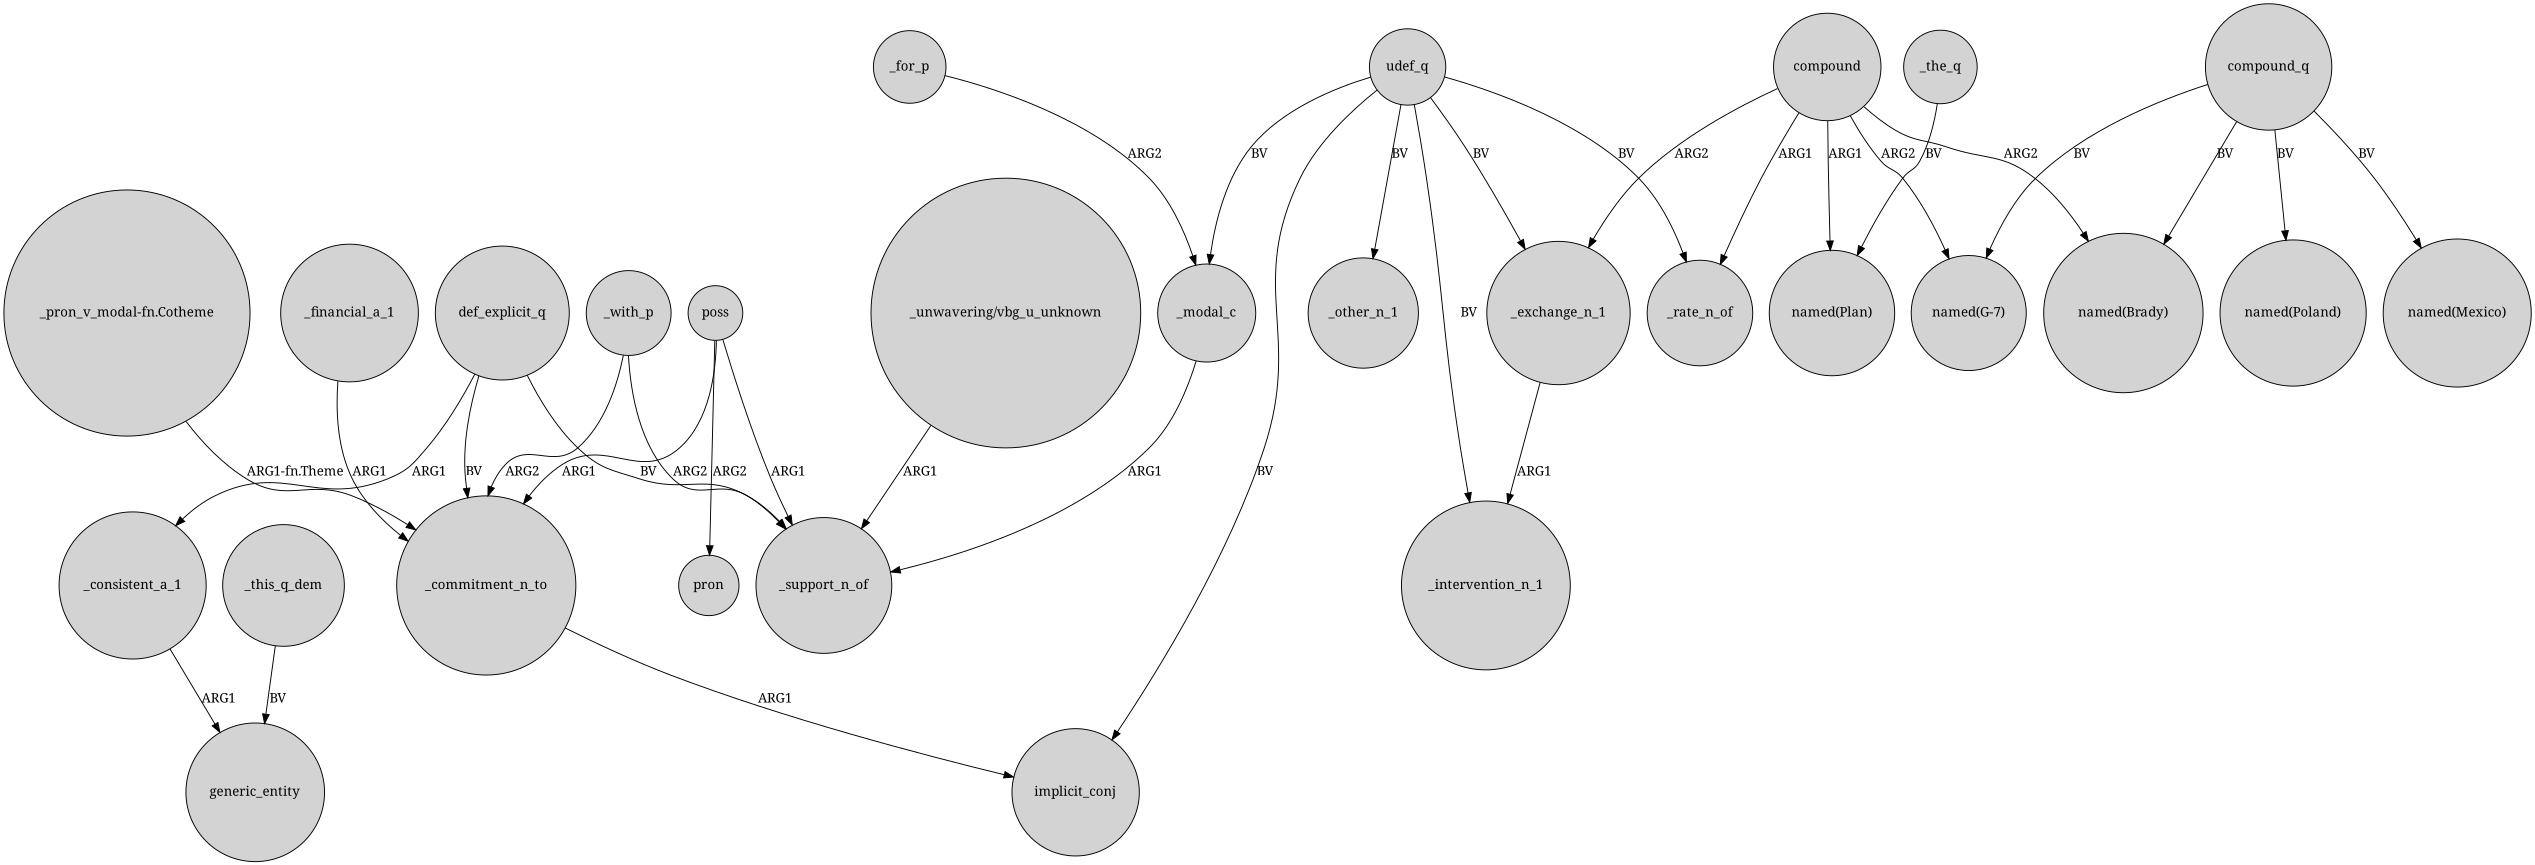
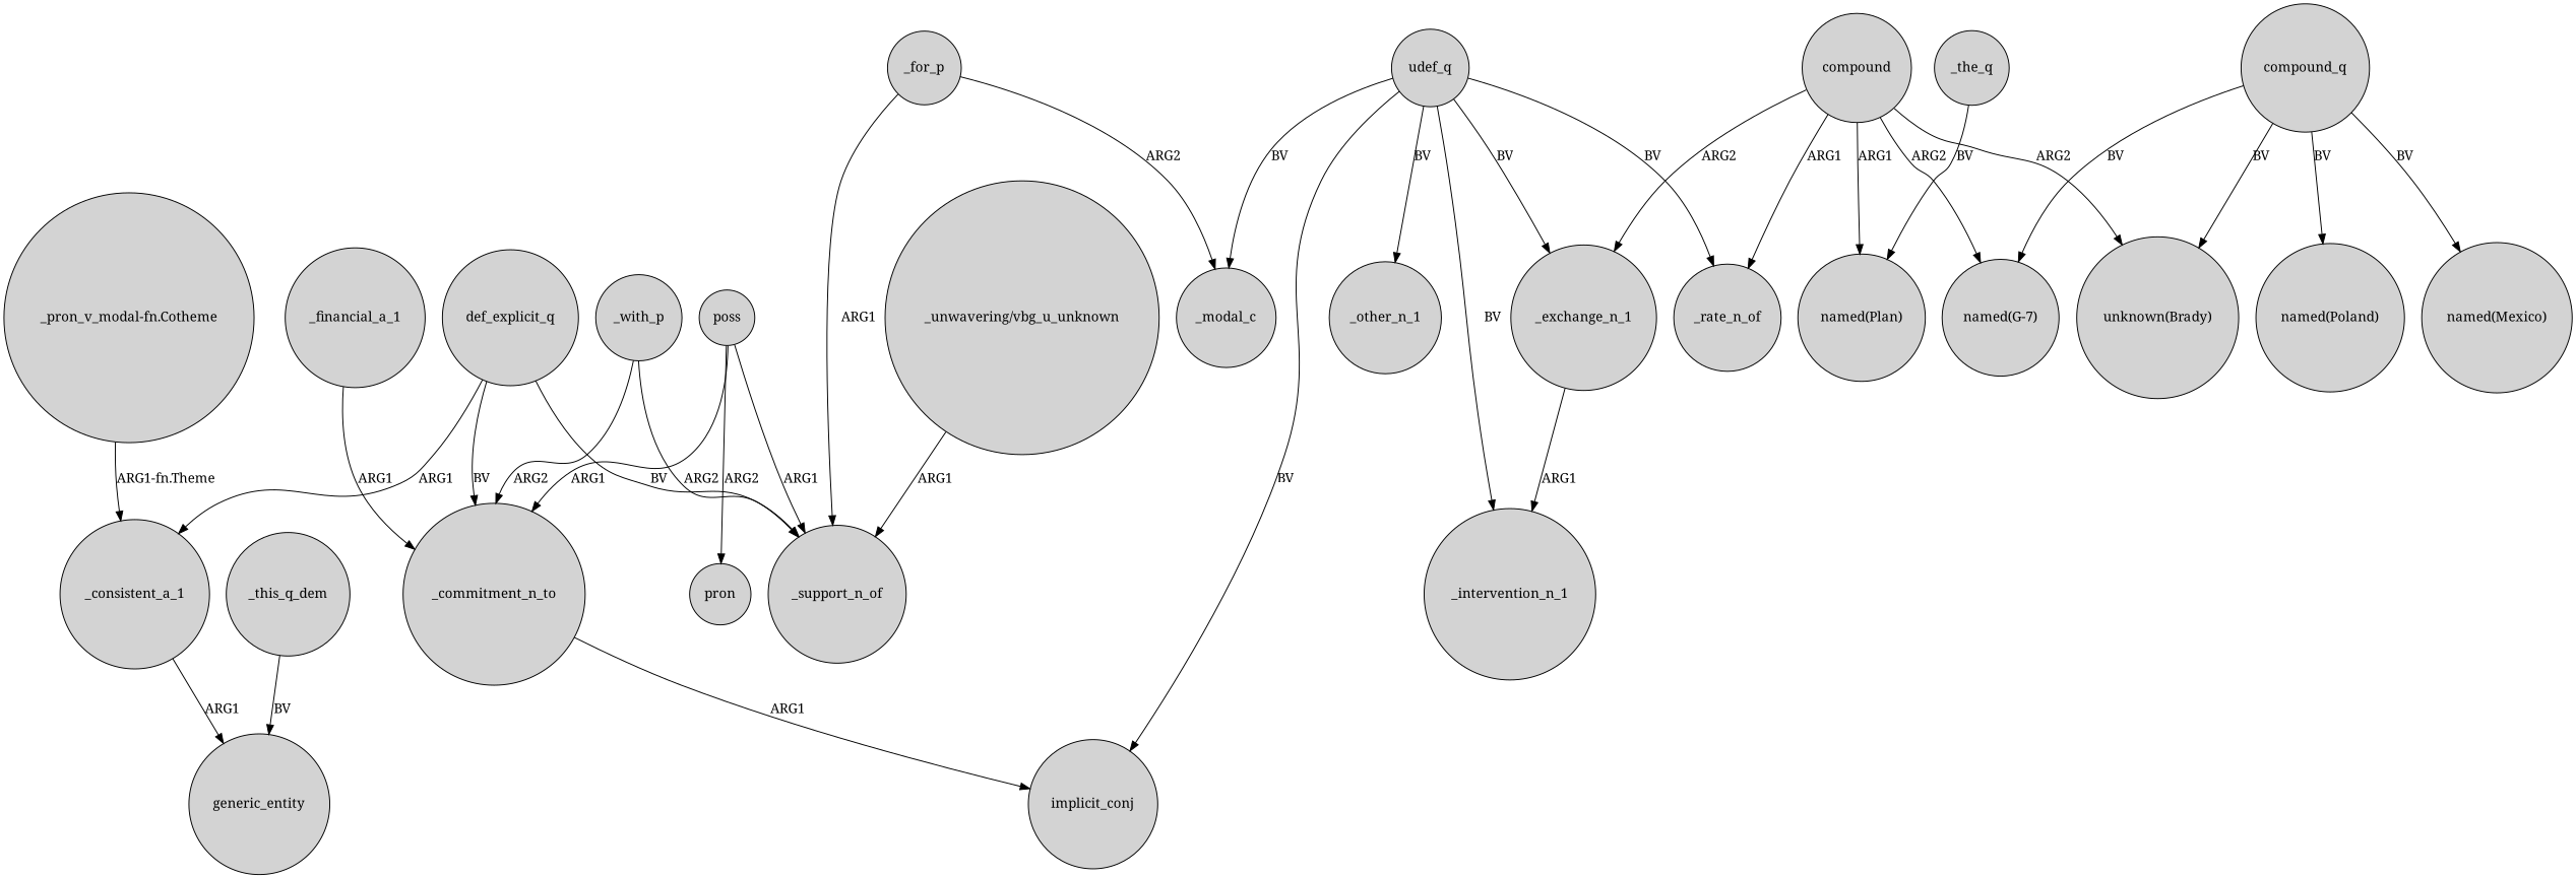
  digraph {
    fontname="Noto Serif"
    node [fontname="Noto Serif" shape=circle style=filled]
    edge [fontname="Noto Serif"]
    n1 [label="_pron_v_modal-fn.Cotheme"]
    _consistent_a_1
    generic_entity
    def_explicit_q
    _support_n_of
    _commitment_n_to
    implicit_conj
    poss
    pron
    udef_q
    _exchange_n_1
    _other_n_1
    _rate_n_of
    n14 [label=_modal_c]
    _intervention_n_1
    n16 [label=compound_q]
-   "named(Brady)"
+   "named(Brady)" [label="unknown(Brady)"]
    "named(Mexico)"
    "named(G-7)"
    "named(Poland)"
    _financial_a_1
    _with_p
    compound
    "named(Plan)"
    _this_q_dem
    _for_p
    "_unwavering/vbg_u_unknown"
    _the_q
-   n1 -> _commitment_n_to [label="ARG1-fn.Theme"]
+   n1 -> _consistent_a_1 [label="ARG1-fn.Theme"]
    _consistent_a_1 -> generic_entity [label=ARG1]
    def_explicit_q -> _consistent_a_1 [label=ARG1]
    def_explicit_q -> _support_n_of [label=BV]
    def_explicit_q -> _commitment_n_to [label=BV]
    _commitment_n_to -> implicit_conj [label=ARG1]
    poss -> _support_n_of [label=ARG1]
    poss -> _commitment_n_to [label=ARG1]
    poss -> pron [label=ARG2]
    udef_q -> implicit_conj [label=BV]
    udef_q -> _exchange_n_1 [label=BV]
    udef_q -> _other_n_1 [label=BV]
    udef_q -> _rate_n_of [label=BV]
    udef_q -> n14 [label=BV]
    udef_q -> _intervention_n_1 [label=BV]
    _exchange_n_1 -> _intervention_n_1 [label=ARG1]
    n16 -> "named(Brady)" [label=BV]
    n16 -> "named(Mexico)" [label=BV]
    n16 -> "named(G-7)" [label=BV]
    n16 -> "named(Poland)" [label=BV]
    _financial_a_1 -> _commitment_n_to [label=ARG1]
    _with_p -> _support_n_of [label=ARG2]
    _with_p -> _commitment_n_to [label=ARG2]
    compound -> _exchange_n_1 [label=ARG2]
    compound -> _rate_n_of [label=ARG1]
    compound -> "named(Brady)" [label=ARG2]
    compound -> "named(G-7)" [label=ARG2]
    compound -> "named(Plan)" [label=ARG1]
    _this_q_dem -> generic_entity [label=BV]
-   n14 -> _support_n_of [label=ARG1]
+   _for_p -> _support_n_of [label=ARG1]
    _for_p -> n14 [label=ARG2]
    "_unwavering/vbg_u_unknown" -> _support_n_of [label=ARG1]
    _the_q -> "named(Plan)" [label=BV]
  }
